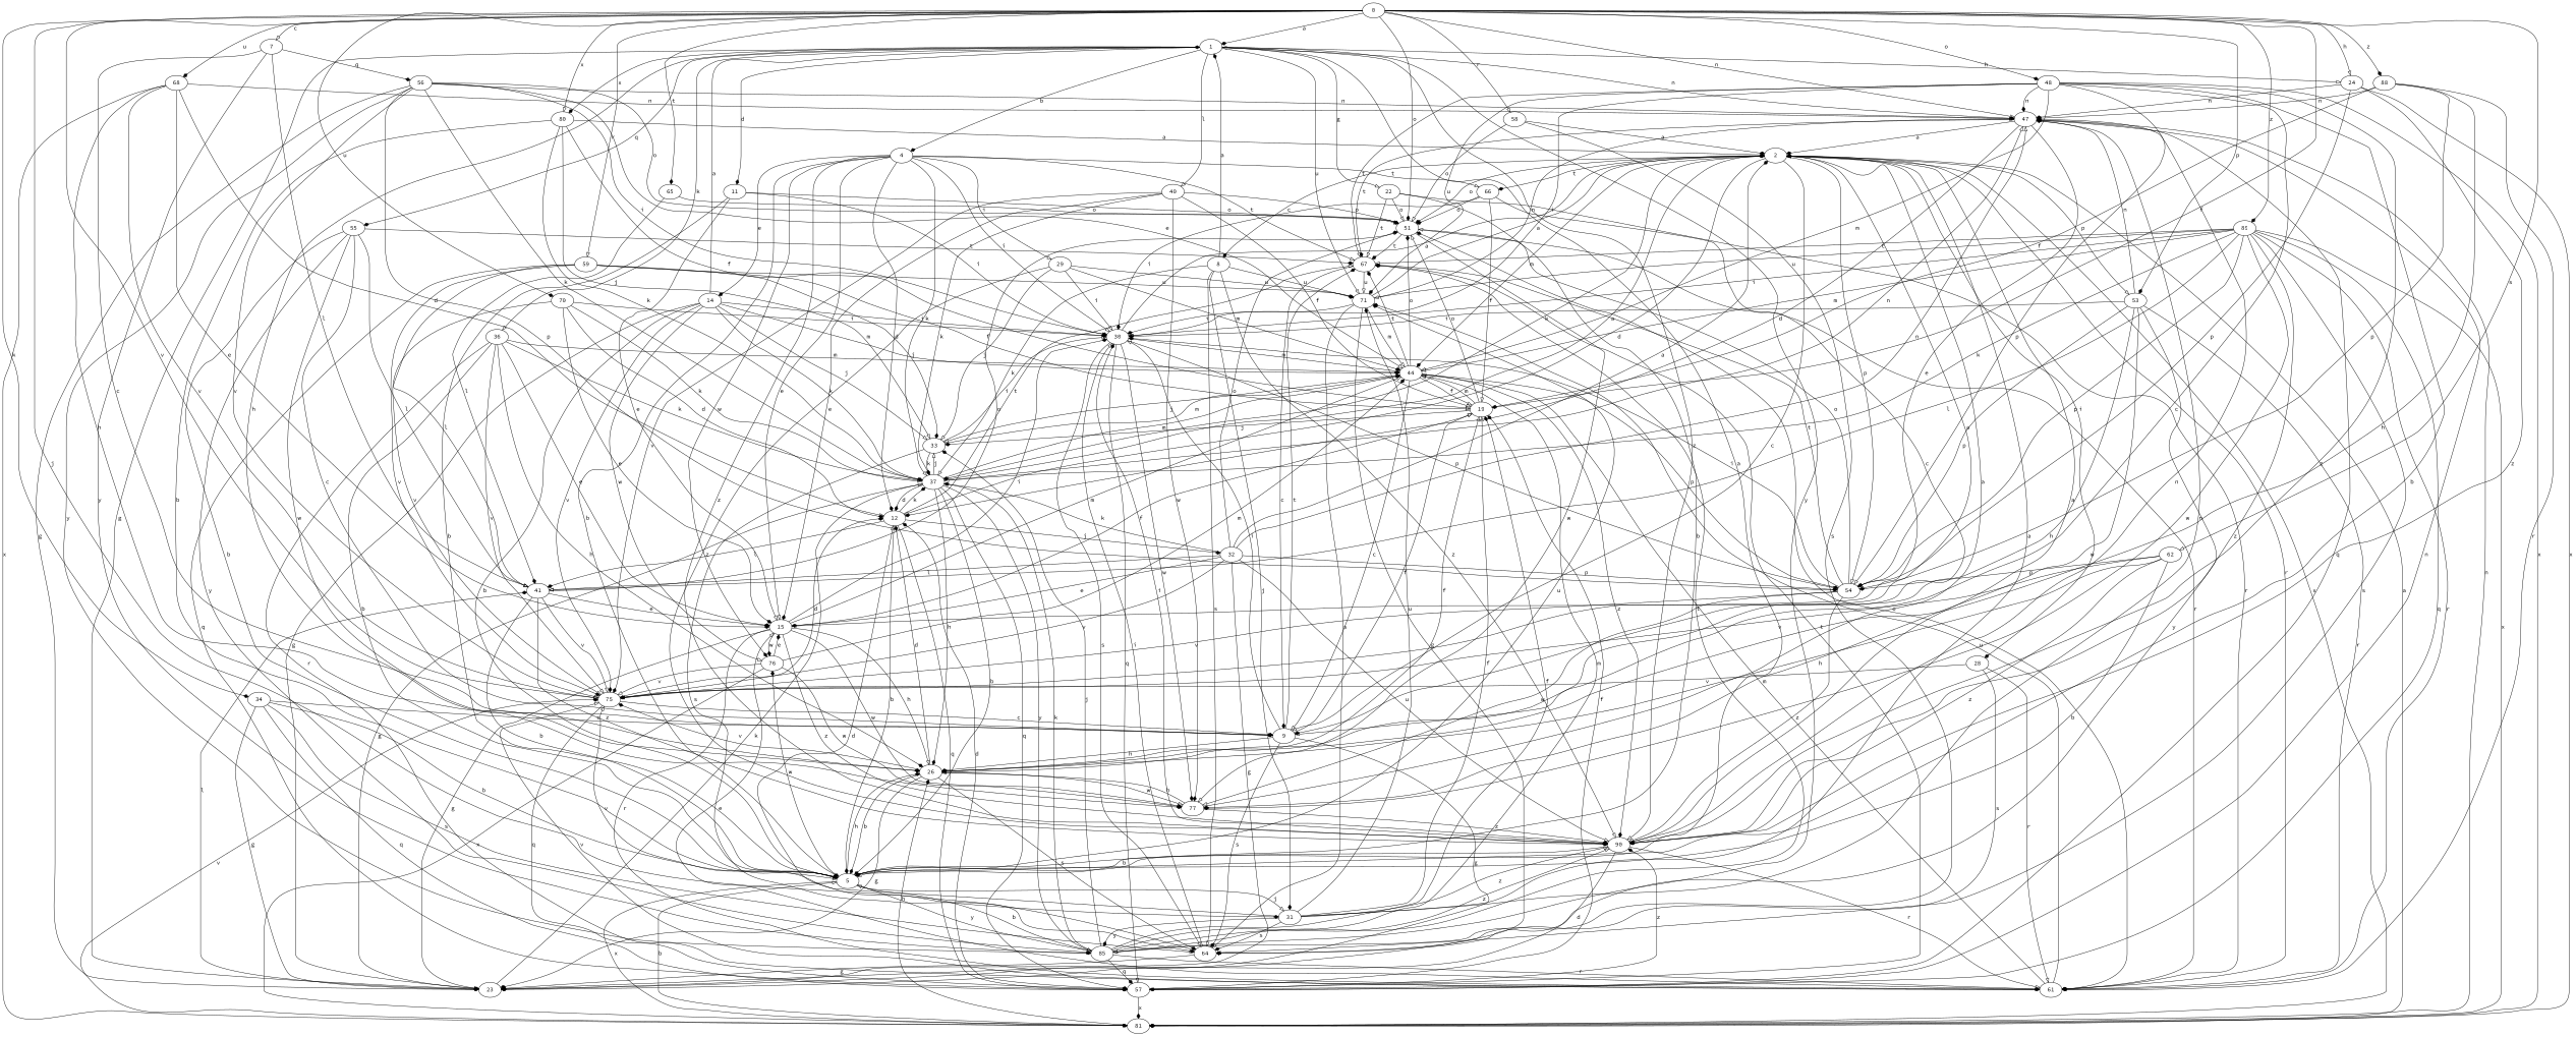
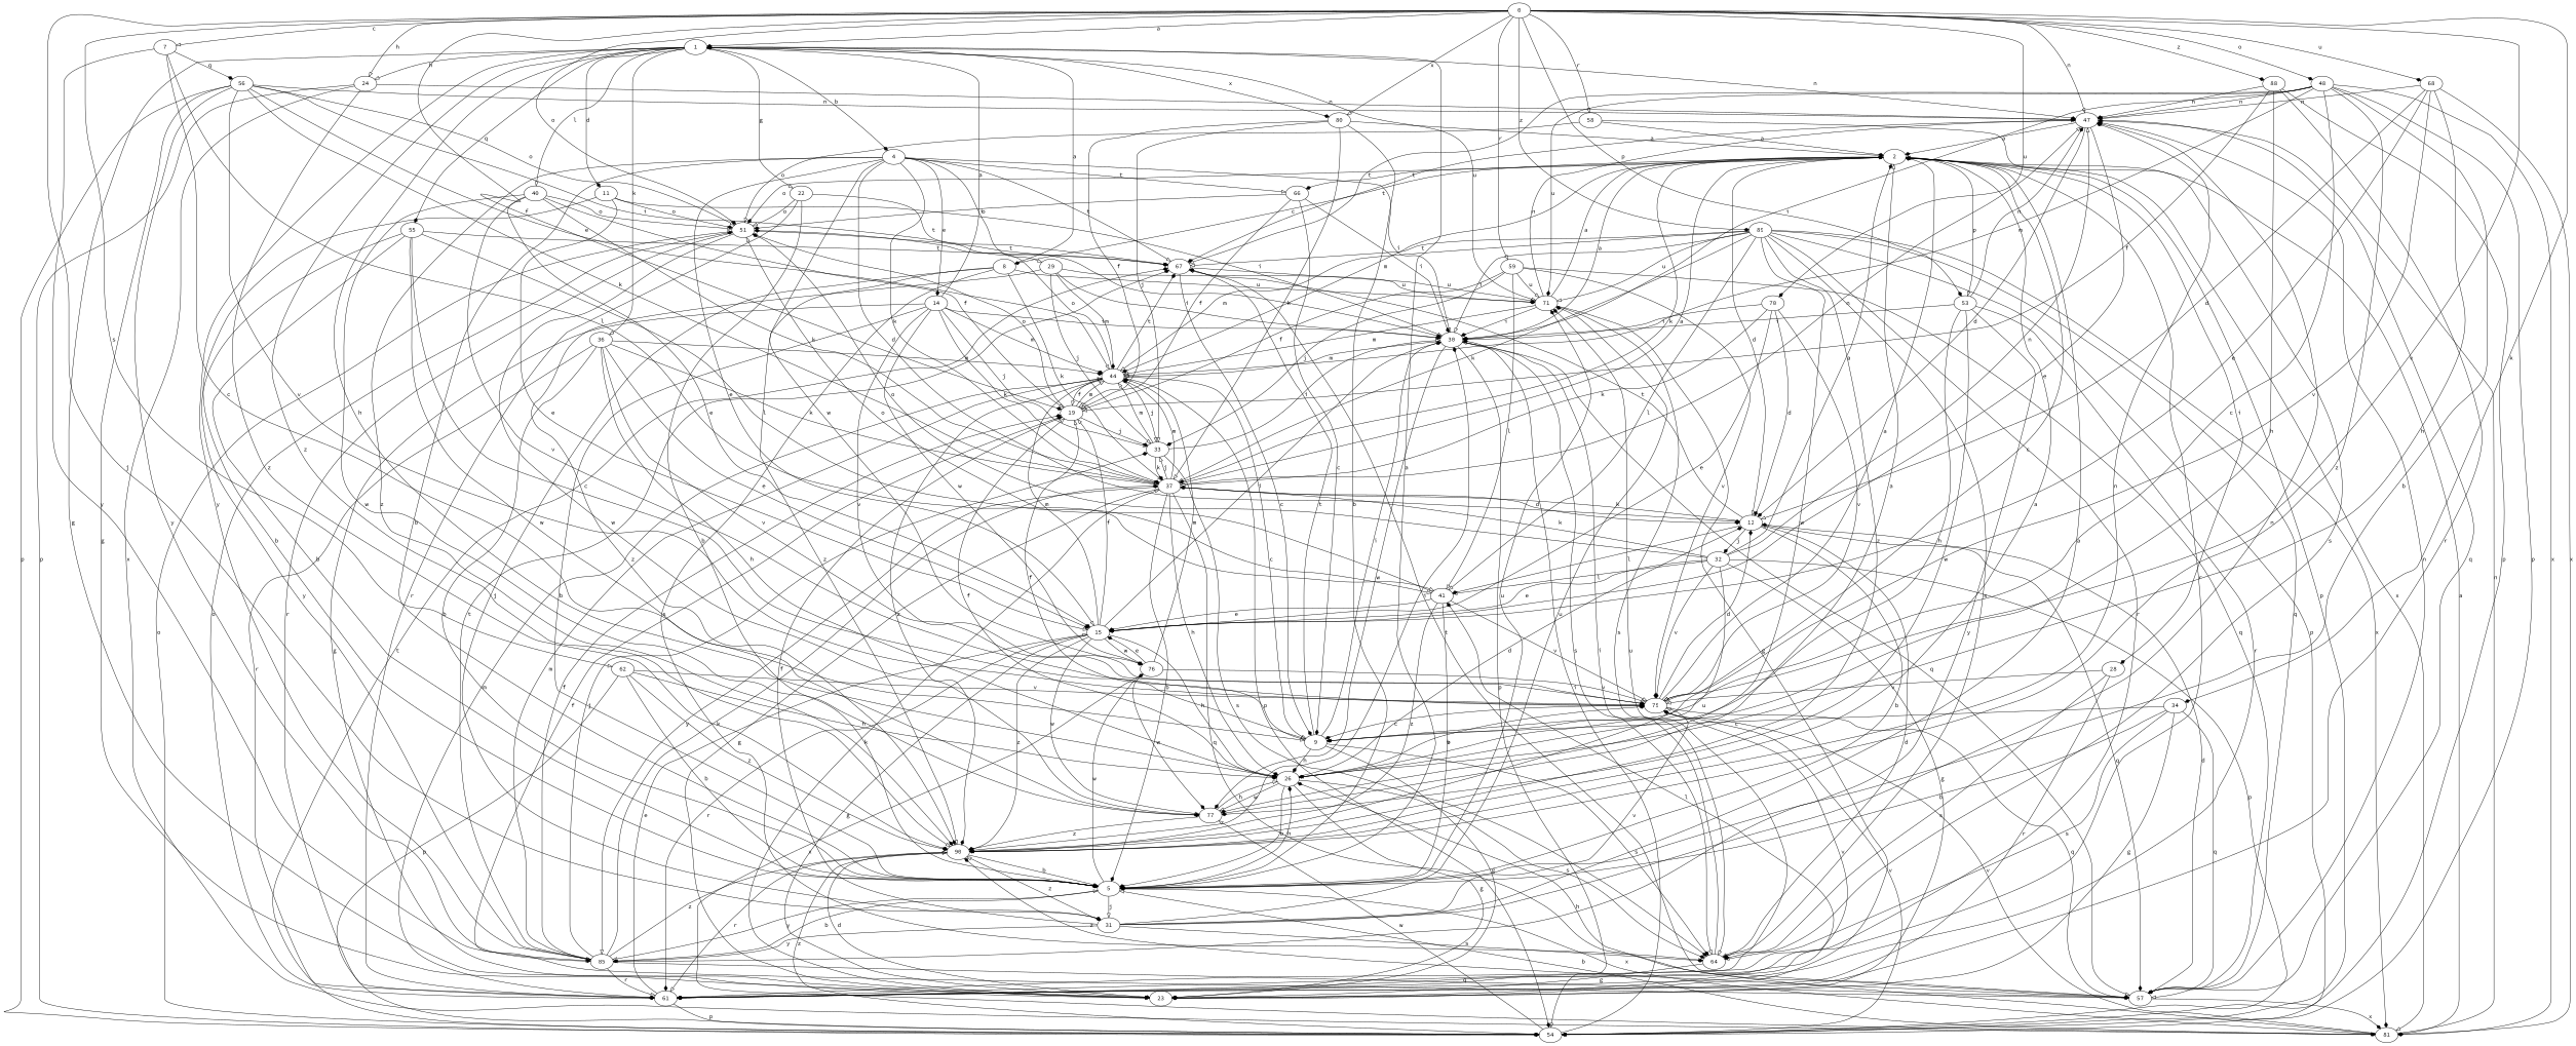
  strict digraph {
    fontname="Source Code Pro"
    node [fontname="Source Code Pro"]
    edge [arrowhead=diamond fontname="Source Code Pro"]
    0
    1
    7
    19
    24
    31
    34
    47
    48
    51
    53
    58
    59
    62
-   65
    68
    70
    75
    80
    88
    89
    4
    11
    22
    23
    26
    36
    40
    55
    71
    85
    90
    9
    41
    56
    44
    33
    54
    81
    2
    64
    5
    57
    12
    15
    67
    30
    61
    77
    37
    66
    14
    29
    76
    8
    28
    32
    0 -> 1 [label=a]
    0 -> 7 [arrowhead=onormal label=c]
    0 -> 19 [label=f]
    0 -> 24 [arrowhead=onormal label=h]
    0 -> 31 [label=j]
    0 -> 34 [label=k]
    0 -> 47 [arrowhead=onormal label=n]
    0 -> 48 [label=o]
    0 -> 51 [label=o]
    0 -> 53 [label=p]
    0 -> 58 [arrowhead=onormal label=r]
    0 -> 59 [arrowhead=onormal label=r]
    0 -> 62 [arrowhead=onormal label=s]
-   0 -> 65 [label=t]
    0 -> 68 [label=u]
    0 -> 70 [label=u]
    0 -> 75 [arrowhead=onormal label=v]
    0 -> 80 [arrowhead=onormal label=x]
    0 -> 88 [label=z]
    0 -> 89 [label=z]
    1 -> 24 [arrowhead=onormal label=h]
    1 -> 47 [label=n]
    1 -> 80 [label=x]
    1 -> 4 [label=b]
    1 -> 11 [label=d]
    1 -> 22 [arrowhead=onormal label=g]
    1 -> 23 [arrowhead=onormal label=g]
    1 -> 26 [label=h]
    1 -> 36 [arrowhead=onormal label=k]
    1 -> 40 [arrowhead=onormal label=l]
    1 -> 55 [label=q]
    1 -> 71 [arrowhead=onormal label=u]
    1 -> 85 [arrowhead=onormal label=y]
    1 -> 90 [arrowhead=onormal label=z]
    7 -> 85 [label=y]
    7 -> 9 [arrowhead=onormal label=c]
    7 -> 41 [arrowhead=onormal label=l]
    7 -> 56 [label=q]
    19 -> 51 [arrowhead=onormal label=o]
    19 -> 44 [arrowhead=onormal label=m]
    19 -> 33 [label=j]
    24 -> 47 [label=n]
    24 -> 90 [label=z]
    24 -> 54 [label=p]
    24 -> 81 [label=x]
    31 -> 19 [arrowhead=onormal label=f]
    31 -> 47 [label=n]
    31 -> 75 [arrowhead=onormal label=v]
    31 -> 71 [label=u]
    31 -> 85 [label=y]
    31 -> 90 [arrowhead=onormal label=z]
    31 -> 2 [arrowhead=onormal label=a]
    31 -> 64 [label=s]
    34 -> 23 [label=g]
    34 -> 9 [label=c]
    34 -> 64 [arrowhead=onormal label=s]
    34 -> 5 [arrowhead=onormal label=b]
    34 -> 57 [arrowhead=onormal label=q]
    47 -> 2 [label=a]
    47 -> 57 [label=q]
    47 -> 12 [label=d]
    47 -> 15 [arrowhead=onormal label=e]
    47 -> 67 [label=t]
    48 -> 47 [label=n]
    48 -> 71 [label=u]
    48 -> 90 [arrowhead=onormal label=z]
    48 -> 9 [arrowhead=onormal label=c]
    48 -> 44 [arrowhead=onormal label=m]
    48 -> 54 [arrowhead=onormal label=p]
    48 -> 81 [label=x]
    48 -> 5 [label=b]
    48 -> 67 [arrowhead=onormal label=t]
    48 -> 30 [arrowhead=onormal label=i]
    51 -> 67 [label=t]
    51 -> 61 [label=r]
    51 -> 77 [arrowhead=onormal label=w]
    53 -> 47 [label=n]
    53 -> 26 [arrowhead=onormal label=h]
    53 -> 85 [arrowhead=onormal label=y]
    53 -> 30 [label=i]
    53 -> 61 [arrowhead=onormal label=r]
    53 -> 77 [label=w]
    58 -> 51 [arrowhead=onormal label=o]
    58 -> 2 [label=a]
    58 -> 64 [label=s]
    59 -> 19 [arrowhead=onormal label=f]
    59 -> 75 [label=v]
    59 -> 71 [arrowhead=onormal label=u]
    59 -> 41 [arrowhead=onormal label=l]
    59 -> 33 [label=j]
    59 -> 57 [label=q]
    62 -> 75 [label=v]
    62 -> 26 [label=h]
    62 -> 90 [label=z]
    62 -> 54 [label=p]
    62 -> 5 [label=b]
-   65 -> 51 [label=o]
-   65 -> 41 [label=l]
    68 -> 47 [arrowhead=onormal label=n]
    68 -> 75 [arrowhead=onormal label=v]
    68 -> 26 [label=h]
    68 -> 81 [label=x]
    68 -> 12 [arrowhead=onormal label=d]
    68 -> 15 [label=e]
    70 -> 75 [arrowhead=onormal label=v]
    70 -> 12 [label=d]
    70 -> 15 [label=e]
    70 -> 30 [label=i]
    70 -> 37 [arrowhead=onormal label=k]
    75 -> 9 [label=c]
    75 -> 2 [label=a]
    75 -> 57 [arrowhead=onormal label=q]
    75 -> 12 [label=d]
    80 -> 19 [arrowhead=onormal label=f]
    80 -> 33 [arrowhead=onormal label=j]
    80 -> 2 [arrowhead=onormal label=a]
    80 -> 5 [label=b]
    80 -> 37 [arrowhead=onormal label=k]
    88 -> 19 [arrowhead=onormal label=f]
    88 -> 47 [label=n]
    88 -> 26 [arrowhead=onormal label=h]
    88 -> 54 [arrowhead=onormal label=p]
    88 -> 61 [arrowhead=onormal label=r]
    89 -> 71 [arrowhead=onormal label=u]
    89 -> 90 [arrowhead=onormal label=z]
    89 -> 41 [arrowhead=onormal label=l]
    89 -> 44 [arrowhead=onormal label=m]
    89 -> 54 [arrowhead=onormal label=p]
    89 -> 81 [label=x]
    89 -> 64 [arrowhead=onormal label=s]
    89 -> 57 [arrowhead=onormal label=q]
    89 -> 67 [arrowhead=onormal label=t]
    89 -> 30 [arrowhead=onormal label=i]
    89 -> 61 [label=r]
    89 -> 77 [label=w]
    89 -> 37 [arrowhead=onormal label=k]
    4 -> 90 [label=z]
    4 -> 5 [label=b]
    4 -> 12 [label=d]
    4 -> 15 [arrowhead=onormal label=e]
    4 -> 67 [arrowhead=onormal label=t]
    4 -> 30 [arrowhead=onormal label=i]
    4 -> 37 [arrowhead=onormal label=k]
    4 -> 66 [arrowhead=onormal label=t]
    4 -> 14 [label=e]
    4 -> 29 [arrowhead=onormal label=i]
    4 -> 76 [label=w]
    11 -> 51 [label=o]
    11 -> 5 [arrowhead=onormal label=b]
    11 -> 15 [arrowhead=onormal label=e]
    11 -> 30 [arrowhead=onormal label=i]
    22 -> 51 [arrowhead=onormal label=o]
    22 -> 5 [label=b]
    22 -> 67 [arrowhead=onormal label=t]
    22 -> 61 [label=r]
    23 -> 41 [label=l]
    23 -> 37 [arrowhead=onormal label=k]
    26 -> 19 [arrowhead=onormal label=f]
    26 -> 75 [label=v]
    26 -> 23 [label=g]
    26 -> 64 [label=s]
    26 -> 5 [label=b]
    26 -> 12 [label=d]
    26 -> 77 [arrowhead=onormal label=w]
    36 -> 75 [arrowhead=onormal label=v]
    36 -> 26 [label=h]
    36 -> 44 [label=m]
    36 -> 5 [arrowhead=onormal label=b]
    36 -> 15 [label=e]
    36 -> 61 [arrowhead=onormal label=r]
    36 -> 37 [arrowhead=onormal label=k]
    40 -> 19 [arrowhead=onormal label=f]
    40 -> 51 [arrowhead=onormal label=o]
    40 -> 75 [label=v]
    40 -> 15 [label=e]
    40 -> 77 [label=w]
    40 -> 37 [arrowhead=onormal label=k]
    55 -> 85 [arrowhead=onormal label=y]
    55 -> 9 [arrowhead=onormal label=c]
    55 -> 41 [arrowhead=onormal label=l]
    55 -> 5 [arrowhead=onormal label=b]
    55 -> 67 [label=t]
    55 -> 77 [label=w]
    71 -> 47 [arrowhead=onormal label=n]
    71 -> 23 [label=g]
    71 -> 44 [arrowhead=onormal label=m]
    71 -> 2 [label=a]
    71 -> 64 [arrowhead=onormal label=s]
    71 -> 30 [label=i]
    85 -> 19 [label=f]
    85 -> 90 [arrowhead=onormal label=z]
    85 -> 44 [arrowhead=onormal label=m]
    85 -> 33 [label=j]
    85 -> 5 [arrowhead=onormal label=b]
    85 -> 57 [label=q]
    85 -> 67 [label=t]
    85 -> 61 [arrowhead=onormal label=r]
    85 -> 37 [label=k]
    90 -> 47 [label=n]
    90 -> 23 [label=d]
    90 -> 2 [arrowhead=onormal label=a]
    90 -> 5 [arrowhead=onormal label=b]
    90 -> 30 [label=i]
    90 -> 61 [arrowhead=onormal label=r]
    9 -> 19 [arrowhead=onormal label=f]
    9 -> 23 [arrowhead=onormal label=g]
    9 -> 26 [label=h]
    9 -> 64 [label=s]
    9 -> 67 [label=t]
    9 -> 30 [arrowhead=onormal label=i]
    41 -> 51 [arrowhead=onormal label=o]
    41 -> 75 [arrowhead=onormal label=v]
    41 -> 90 [label=z]
    41 -> 5 [arrowhead=onormal label=b]
    41 -> 15 [label=e]
    56 -> 47 [arrowhead=onormal label=n]
    56 -> 51 [arrowhead=onormal label=o]
    56 -> 75 [arrowhead=onormal label=v]
    56 -> 23 [arrowhead=onormal label=g]
    56 -> 85 [arrowhead=onormal label=y]
    56 -> 44 [arrowhead=onormal label=e]
    56 -> 54 [arrowhead=onormal label=p]
    56 -> 30 [label=i]
    56 -> 37 [arrowhead=onormal label=k]
    44 -> 19 [arrowhead=onormal label=f]
    44 -> 51 [label=o]
    44 -> 90 [label=z]
    44 -> 9 [arrowhead=onormal label=c]
    44 -> 33 [arrowhead=onormal label=j]
    44 -> 54 [label=p]
    44 -> 67 [label=t]
    33 -> 44 [arrowhead=onormal label=m]
    33 -> 64 [label=s]
    33 -> 30 [arrowhead=onormal label=i]
    33 -> 37 [label=k]
    54 -> 51 [arrowhead=onormal label=o]
    54 -> 75 [arrowhead=onormal label=v]
    54 -> 90 [arrowhead=onormal label=z]
    54 -> 67 [label=t]
    54 -> 30 [label=i]
    54 -> 77 [arrowhead=onormal label=w]
    81 -> 47 [label=n]
    81 -> 75 [label=v]
    81 -> 26 [label=h]
    81 -> 2 [label=a]
    81 -> 5 [arrowhead=onormal label=b]
    2 -> 51 [label=o]
    2 -> 53 [arrowhead=onormal label=p]
    2 -> 9 [arrowhead=onormal label=c]
    2 -> 44 [label=m]
    2 -> 54 [arrowhead=onormal label=p]
    2 -> 81 [arrowhead=onormal label=x]
    2 -> 12 [arrowhead=onormal label=d]
    2 -> 61 [label=r]
    2 -> 37 [label=k]
    2 -> 66 [label=t]
    2 -> 8 [label=c]
    2 -> 28 [label=i]
    64 -> 23 [label=g]
    64 -> 12 [arrowhead=onormal label=d]
    64 -> 30 [arrowhead=onormal label=i]
    5 -> 1 [arrowhead=onormal label=a]
    5 -> 31 [arrowhead=onormal label=j]
    5 -> 26 [label=h]
    5 -> 71 [label=u]
    5 -> 85 [arrowhead=onormal label=y]
    5 -> 81 [arrowhead=onormal label=x]
    5 -> 76 [label=w]
    57 -> 19 [label=f]
    57 -> 47 [label=n]
    57 -> 90 [label=z]
    57 -> 81 [label=x]
    57 -> 12 [label=d]
    57 -> 67 [arrowhead=onormal label=t]
    12 -> 41 [label=l]
    12 -> 5 [label=b]
    12 -> 57 [label=q]
    12 -> 67 [arrowhead=onormal label=t]
    12 -> 37 [label=k]
    12 -> 32 [label=j]
    15 -> 19 [arrowhead=onormal label=f]
    15 -> 23 [arrowhead=onormal label=g]
    15 -> 26 [arrowhead=onormal label=h]
    15 -> 90 [label=z]
    15 -> 44 [arrowhead=onormal label=m]
    15 -> 30 [label=i]
    15 -> 61 [label=r]
    15 -> 77 [arrowhead=onormal label=w]
    15 -> 76 [label=w]
    67 -> 71 [arrowhead=onormal label=u]
    67 -> 9 [label=c]
    30 -> 44 [arrowhead=onormal label=m]
    30 -> 54 [arrowhead=onormal label=p]
    30 -> 2 [label=a]
    30 -> 64 [arrowhead=onormal label=s]
    30 -> 57 [arrowhead=onormal label=q]
    30 -> 77 [label=w]
    61 -> 51 [label=o]
    61 -> 75 [arrowhead=onormal label=v]
    61 -> 71 [label=u]
    61 -> 44 [arrowhead=onormal label=m]
-   53 -> 54 [arrowhead=onormal label=p]
+   61 -> 54 [arrowhead=onormal label=p]
    61 -> 15 [arrowhead=onormal label=e]
    77 -> 26 [arrowhead=onormal label=h]
    77 -> 90 [label=z]
    77 -> 2 [arrowhead=onormal label=a]
    37 -> 47 [arrowhead=onormal label=n]
    37 -> 23 [label=g]
    37 -> 26 [label=h]
    37 -> 85 [arrowhead=onormal label=y]
    37 -> 44 [label=m]
    37 -> 33 [arrowhead=onormal label=j]
    37 -> 2 [arrowhead=onormal label=a]
    37 -> 5 [label=b]
    37 -> 57 [label=q]
    37 -> 12 [label=d]
    66 -> 19 [arrowhead=onormal label=f]
    66 -> 51 [label=o]
    66 -> 9 [label=c]
    66 -> 30 [label=i]
    14 -> 1 [label=a]
    14 -> 75 [label=v]
    14 -> 23 [arrowhead=onormal label=g]
    14 -> 44 [label=m]
    14 -> 33 [arrowhead=onormal label=j]
    14 -> 5 [arrowhead=onormal label=b]
    14 -> 30 [label=i]
    14 -> 37 [label=k]
    14 -> 76 [arrowhead=onormal label=w]
    29 -> 71 [label=u]
    29 -> 90 [label=z]
    29 -> 44 [label=m]
    29 -> 33 [arrowhead=onormal label=j]
    29 -> 30 [arrowhead=onormal label=i]
    76 -> 75 [arrowhead=onormal label=v]
    76 -> 44 [label=m]
    76 -> 81 [arrowhead=onormal label=x]
    76 -> 15 [label=e]
    76 -> 77 [label=w]
    8 -> 1 [label=a]
    8 -> 31 [label=j]
    8 -> 71 [label=u]
    8 -> 90 [arrowhead=onormal label=z]
    8 -> 64 [arrowhead=onormal label=s]
    8 -> 37 [arrowhead=onormal label=k]
    28 -> 75 [arrowhead=onormal label=v]
    28 -> 64 [label=s]
    28 -> 61 [arrowhead=onormal label=r]
    32 -> 47 [arrowhead=onormal label=n]
    32 -> 51 [label=o]
    32 -> 75 [label=v]
    32 -> 23 [arrowhead=onormal label=g]
    32 -> 90 [arrowhead=onormal label=u]
    32 -> 41 [arrowhead=onormal label=l]
    32 -> 54 [label=p]
    32 -> 2 [label=a]
    32 -> 15 [label=e]
    32 -> 37 [arrowhead=onormal label=k]
  }
